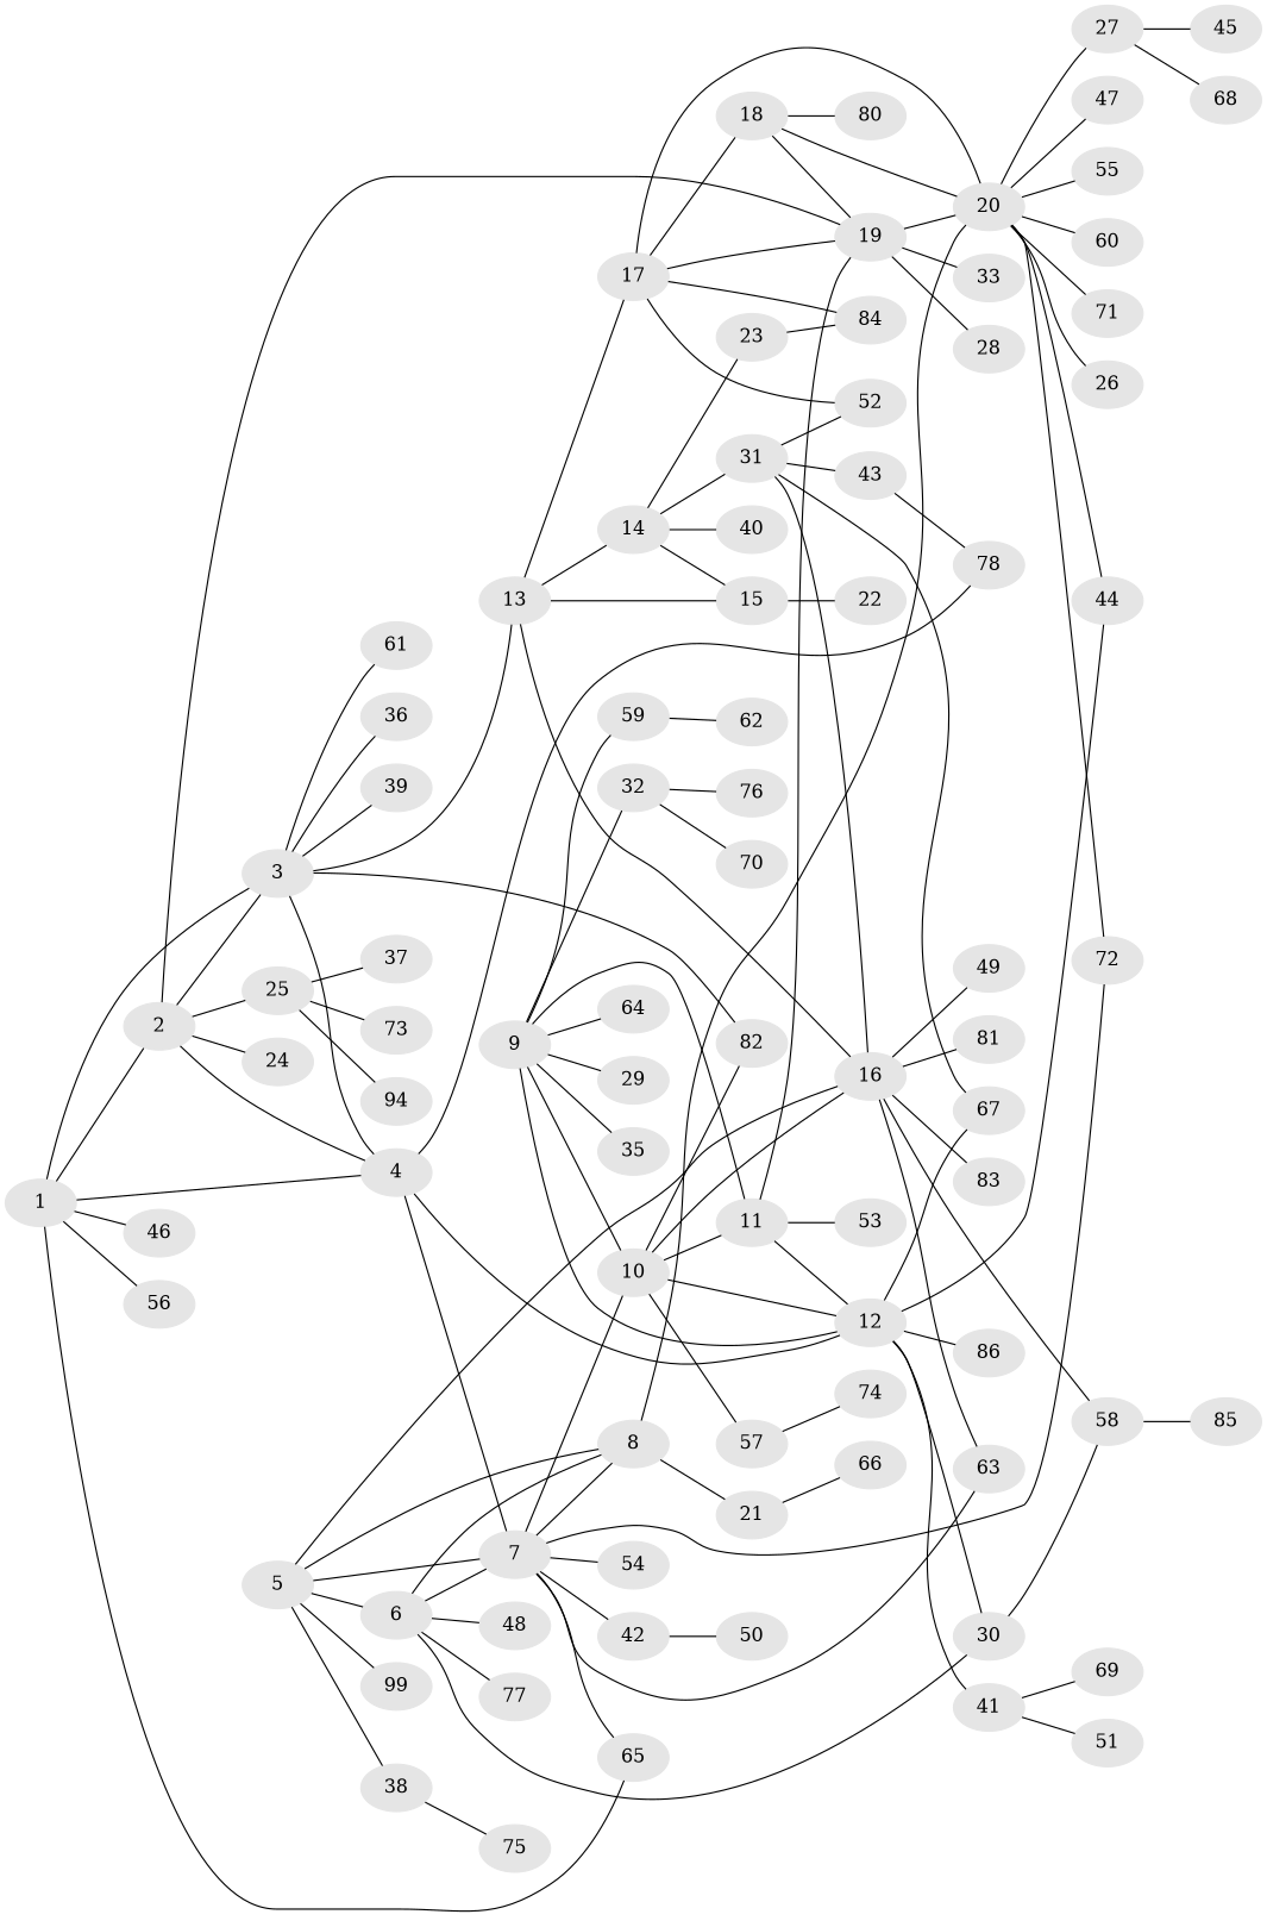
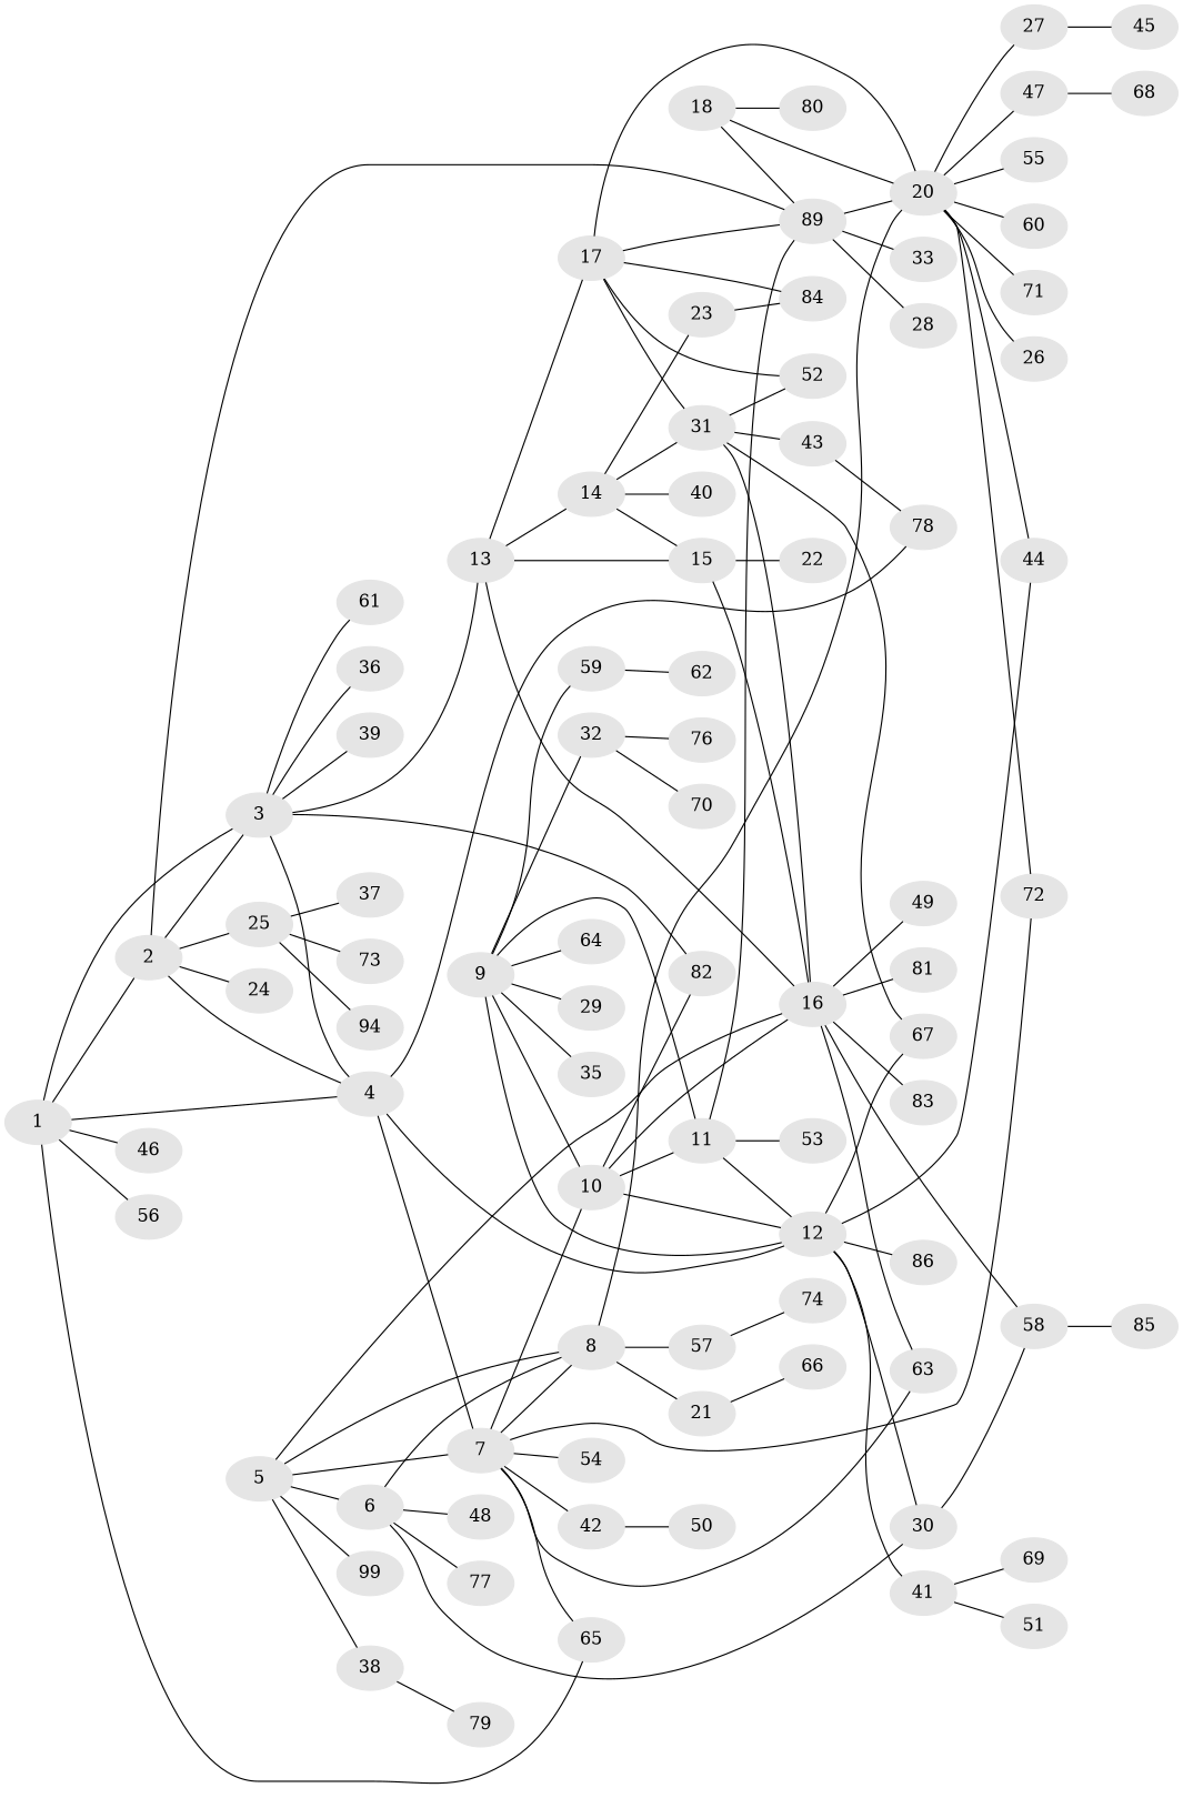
  graph {
    rankdir=LR
    node [color=gray90 style=filled]
    1
    2
    3
    4
    46
    56
    65
-   19
+   19 [label=89]
    24
    25
    13
    36
    39
    61
    82
    7
    12
    78
    20
    28
    33
    n22 [label=94]
    37
    73
    16
    14
    15
    17
    8
    10
    42
    54
    63
    72
    30
    41
    44
    67
    86
    5
    6
    38
    n43 [label=99]
    48
    77
    21
    49
    58
    81
    83
-   75
+   75 [label=79]
    11
    57
    50
    26
    27
    47
    55
    60
    71
    66
    9
    29
    32
    35
    59
    64
    53
    70
    76
    62
    74
    51
    69
    23
    31
    40
    22
    18
    52
    84
    43
    85
    80
    45
    68
    1 -- 2
    1 -- 3
    1 -- 4
    1 -- 46
    1 -- 56
    1 -- 65
    2 -- 3
    2 -- 4
    2 -- 19
    2 -- 24
    2 -- 25
    3 -- 4
    3 -- 13
    3 -- 36
    3 -- 39
    3 -- 61
    3 -- 82
    4 -- 7
    4 -- 12
    4 -- 78
    19 -- 20
    19 -- 28
    19 -- 33
    25 -- n22
    25 -- 37
    25 -- 73
    13 -- 16
    13 -- 14
    13 -- 15
    13 -- 17
    7 -- 65
    7 -- 8
    7 -- 10
    7 -- 42
    7 -- 54
    7 -- 63
    7 -- 72
    12 -- 30
    12 -- 41
    12 -- 44
    12 -- 67
    12 -- 86
    20 -- 72
    20 -- 44
    20 -- 26
    20 -- 27
    20 -- 47
    20 -- 55
    20 -- 60
    20 -- 71
    16 -- 63
    16 -- 49
    16 -- 58
    16 -- 81
    16 -- 83
    14 -- 15
    14 -- 23
    14 -- 31
    14 -- 40
+   15 -- 16
    15 -- 22
    17 -- 19
    17 -- 20
-   17 -- 18
+   17 -- 31
    17 -- 52
    17 -- 84
    8 -- 20
    8 -- 21
    10 -- 82
    10 -- 12
    10 -- 16
    10 -- 11
-   10 -- 57
+   8 -- 57
    42 -- 50
    30 -- 58
    41 -- 51
    41 -- 69
    5 -- 7
    5 -- 16
    5 -- 8
    5 -- 6
    5 -- 38
    5 -- n43
-   6 -- 7
    6 -- 8
    6 -- 30
    6 -- 48
    6 -- 77
    38 -- 75
    21 -- 66
    58 -- 85
    11 -- 19
    11 -- 12
    11 -- 53
    57 -- 74
    27 -- 45
-   27 -- 68
+   47 -- 68
    9 -- 12
    9 -- 10
    9 -- 11
    9 -- 29
    9 -- 32
    9 -- 35
    9 -- 59
    9 -- 64
    32 -- 70
    32 -- 76
    59 -- 62
    23 -- 84
    31 -- 16
    31 -- 67
    31 -- 52
    31 -- 43
    18 -- 19
    18 -- 20
    18 -- 80
    43 -- 78
  }
